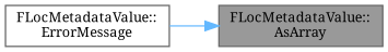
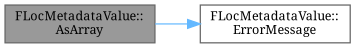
  digraph {
    rankdir=LR
    fontname="Noto Serif"
    node [fontname="Noto Serif" fontsize=10 shape=box style=filled]
    n1 [color=gray40 fillcolor=grey60 fontcolor=black height=0.2 label="FLocMetadataValue::\lAsArray" width=0.4]
    n2 [color=grey40 fillcolor=white height=0.2 label="FLocMetadataValue::\lErrorMessage" width=0.4]
-   n2 -> n1 [color=steelblue1 fontname="Noto Serif" fontsize=10 labelfontname=Helvetica labelfontsize=10 style=solid]
+   n1 -> n2 [color=steelblue1 fontname="Noto Serif" fontsize=10 labelfontname=Helvetica labelfontsize=10 style=solid]
  }
